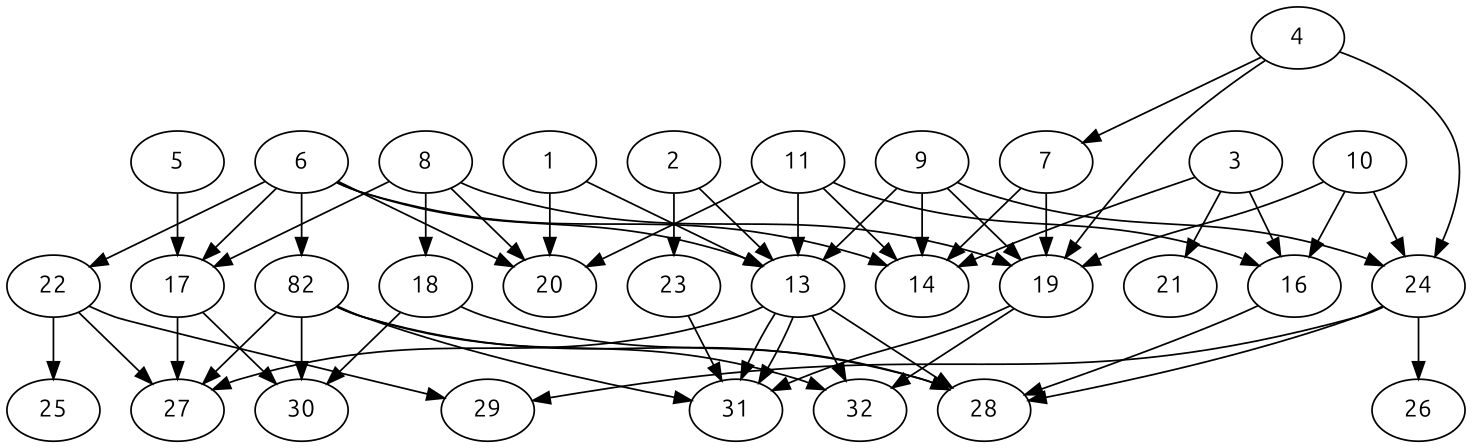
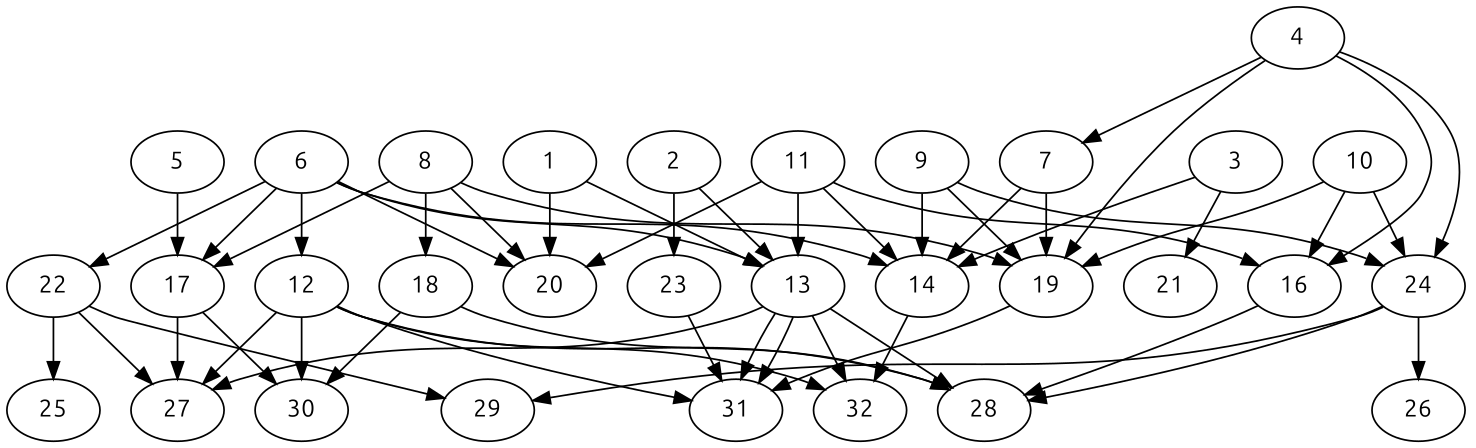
  digraph {
    fontname=Ubuntu
    node [alpha=0.19 fontname=Ubuntu]
    edge [fontname=Ubuntu]
    1 [alpha=0.15 expect_size=31311833543194480]
    13 [alpha=0.11 expect_size=4401031959212419]
    20 [alpha=0.12 expect_size=98516167411614]
    27 [alpha=0.20 expect_size=344739128558162496]
    28 [alpha=0.11 expect_size=49216483486857166848]
    31 [alpha=0.03 expect_size=2975817666733176]
    32 [alpha=0.08 expect_size=1354612793759300]
    2 [alpha=0.15 expect_size=803799899630993408]
    23 [alpha=0.17 expect_size=133732208301106528256]
    3 [expect_size=248570107261129]
    14 [alpha=0.08 expect_size=261295361651116081152]
    21 [expect_size=112519866753220608]
    4 [alpha=0.16 expect_size=1332089818630156]
    16 [expect_size=411062111900445]
    19 [alpha=0.04 expect_size=13148000451997728768]
    24 [alpha=0.08 expect_size=237280819261439296]
    7 [alpha=0.00 expect_size=146220174060897120]
    17 [alpha=0.05 expect_size=160205154848321856]
    30 [expect_size=3938113929015721984]
    26 [alpha=0.11 expect_size=30311965568220664]
    29 [alpha=0.15 expect_size=5922289255908834]
    5 [alpha=0.05 expect_size=227490444976033103872]
    6 [alpha=0.16 expect_size=11291894794048414]
-   12 [alpha=0.16 expect_size=10696555579858168 label=82]
+   12 [alpha=0.16 expect_size=10696555579858168]
    22 [alpha=0.01 expect_size=1128540796870459392]
    25 [alpha=0.09 expect_size=1420157182430674944]
    8 [alpha=0.20 expect_size=184355072531596960]
    18 [alpha=0.12 expect_size=73272429421261360]
    9 [alpha=0.18 expect_size=179219374710651355136]
    10 [alpha=0.12 expect_size=18841084593321279488]
    11 [alpha=0.16 expect_size=53316669272164376]
    1 -> 13
    1 -> 20
    13 -> 27
    13 -> 28
    13 -> 31
    13 -> 31
    13 -> 32
    2 -> 13
    2 -> 23
    23 -> 31
    3 -> 14
    3 -> 21
-   3 -> 16
+   4 -> 16
    4 -> 19
    4 -> 24
    4 -> 7
    16 -> 28
    19 -> 31
-   19 -> 32
+   14 -> 32
    24 -> 28
    24 -> 26
    24 -> 29
    7 -> 14
    7 -> 19
    17 -> 27
    17 -> 30
    5 -> 17
    6 -> 13
    6 -> 20
    6 -> 14
    6 -> 17
    6 -> 12
    6 -> 22
    12 -> 27
    12 -> 28
    12 -> 31
    12 -> 32
    12 -> 30
    22 -> 27
    22 -> 29
    22 -> 25
    8 -> 20
    8 -> 19
    8 -> 17
    8 -> 18
    18 -> 28
    18 -> 30
-   9 -> 13
    9 -> 14
    9 -> 19
    9 -> 24
    10 -> 16
    10 -> 19
    10 -> 24
    11 -> 13
    11 -> 20
    11 -> 14
    11 -> 16
  }
